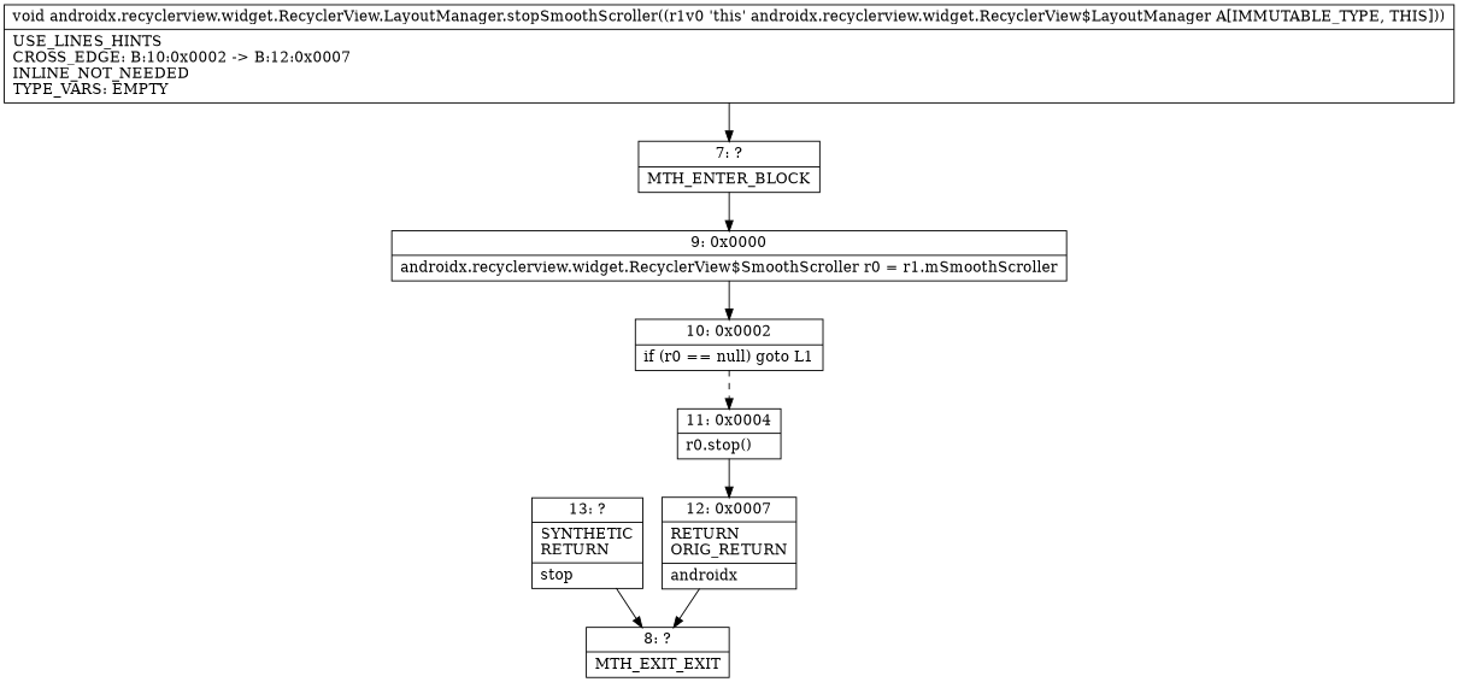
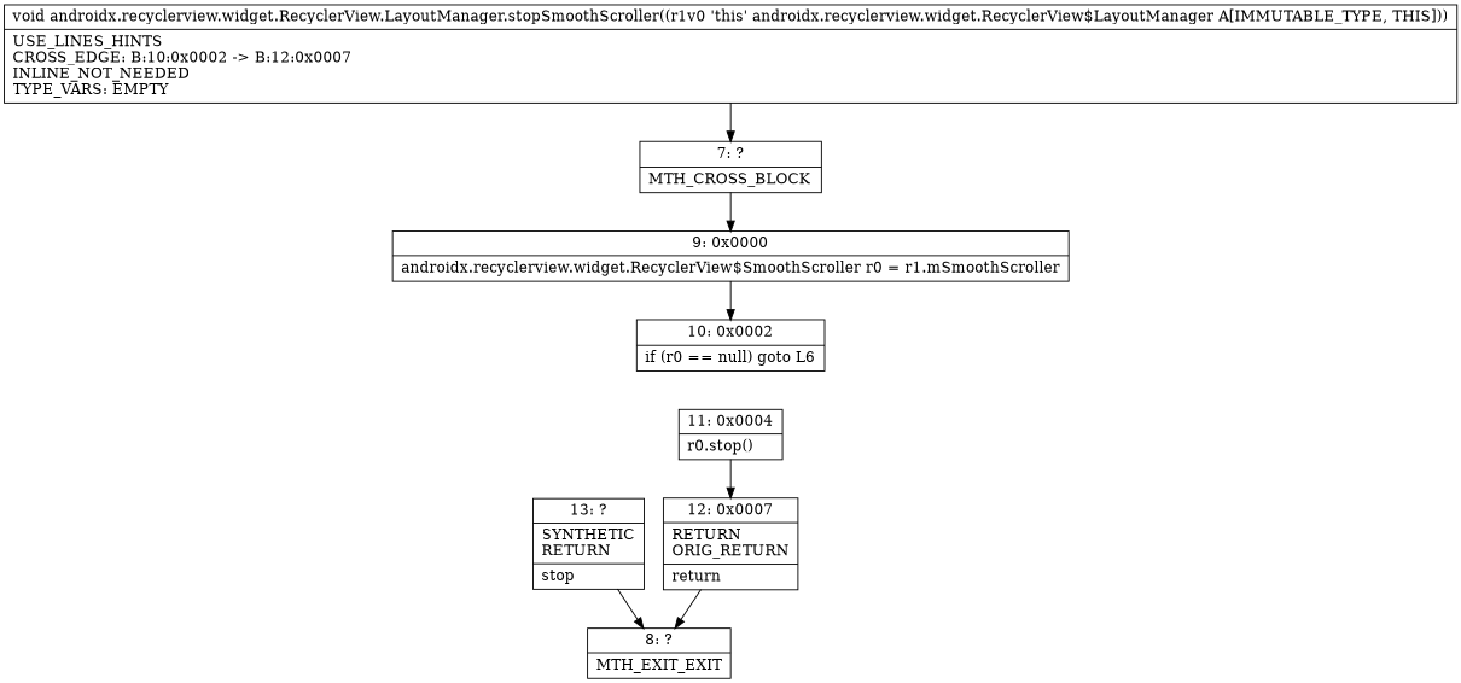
  digraph {
    node [shape=record]
-   n1 [label="{7\:\ ?|MTH_ENTER_BLOCK\l}"]
+   n1 [label="{7\:\ ?|MTH_CROSS_BLOCK\l}"]
    n2 [label="{9\:\ 0x0000|androidx.recyclerview.widget.RecyclerView$SmoothScroller r0 = r1.mSmoothScroller\l}"]
-   n3 [label="{10\:\ 0x0002|if (r0 == null) goto L1\l}"]
+   n3 [label="{10\:\ 0x0002|if (r0 == null) goto L6\l}"]
    n4 [label="{11\:\ 0x0004|r0.stop()\l}"]
-   n5 [label="{12\:\ 0x0007|RETURN\lORIG_RETURN\l|androidx\l}"]
+   n5 [label="{12\:\ 0x0007|RETURN\lORIG_RETURN\l|return\l}"]
    n6 [label="{13\:\ ?|SYNTHETIC\lRETURN\l|stop\l}"]
    n7 [label="{8\:\ ?|MTH_EXIT_EXIT\l}"]
    n8 [label="{void androidx.recyclerview.widget.RecyclerView.LayoutManager.stopSmoothScroller((r1v0 'this' androidx.recyclerview.widget.RecyclerView$LayoutManager A[IMMUTABLE_TYPE, THIS]))  | USE_LINES_HINTS\lCROSS_EDGE: B:10:0x0002 \-\> B:12:0x0007\lINLINE_NOT_NEEDED\lTYPE_VARS: EMPTY\l}"]
    n1 -> n2
    n2 -> n3
-   n3 -> n4 [style=dashed]
    n4 -> n5
    n5 -> n7
    n6 -> n7
    n8 -> n1
  }
